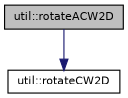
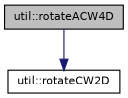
  digraph {
    rankdir=TB
    node [color=black fontname=Helvetica fontsize=10 shape=record style=filled]
-   n1 [fillcolor=grey75 fontcolor=black height=0.2 label="util::rotateACW2D" width=0.4]
+   n1 [fillcolor=grey75 fontcolor=black height=0.2 label="util::rotateACW4D" width=0.4]
    n2 [fillcolor=white height=0.2 label="util::rotateCW2D" width=0.4]
    n1 -> n2 [color=midnightblue fontname=Helvetica fontsize=10 labelfontname=Helvetica labelfontsize=10 style=solid]
  }
